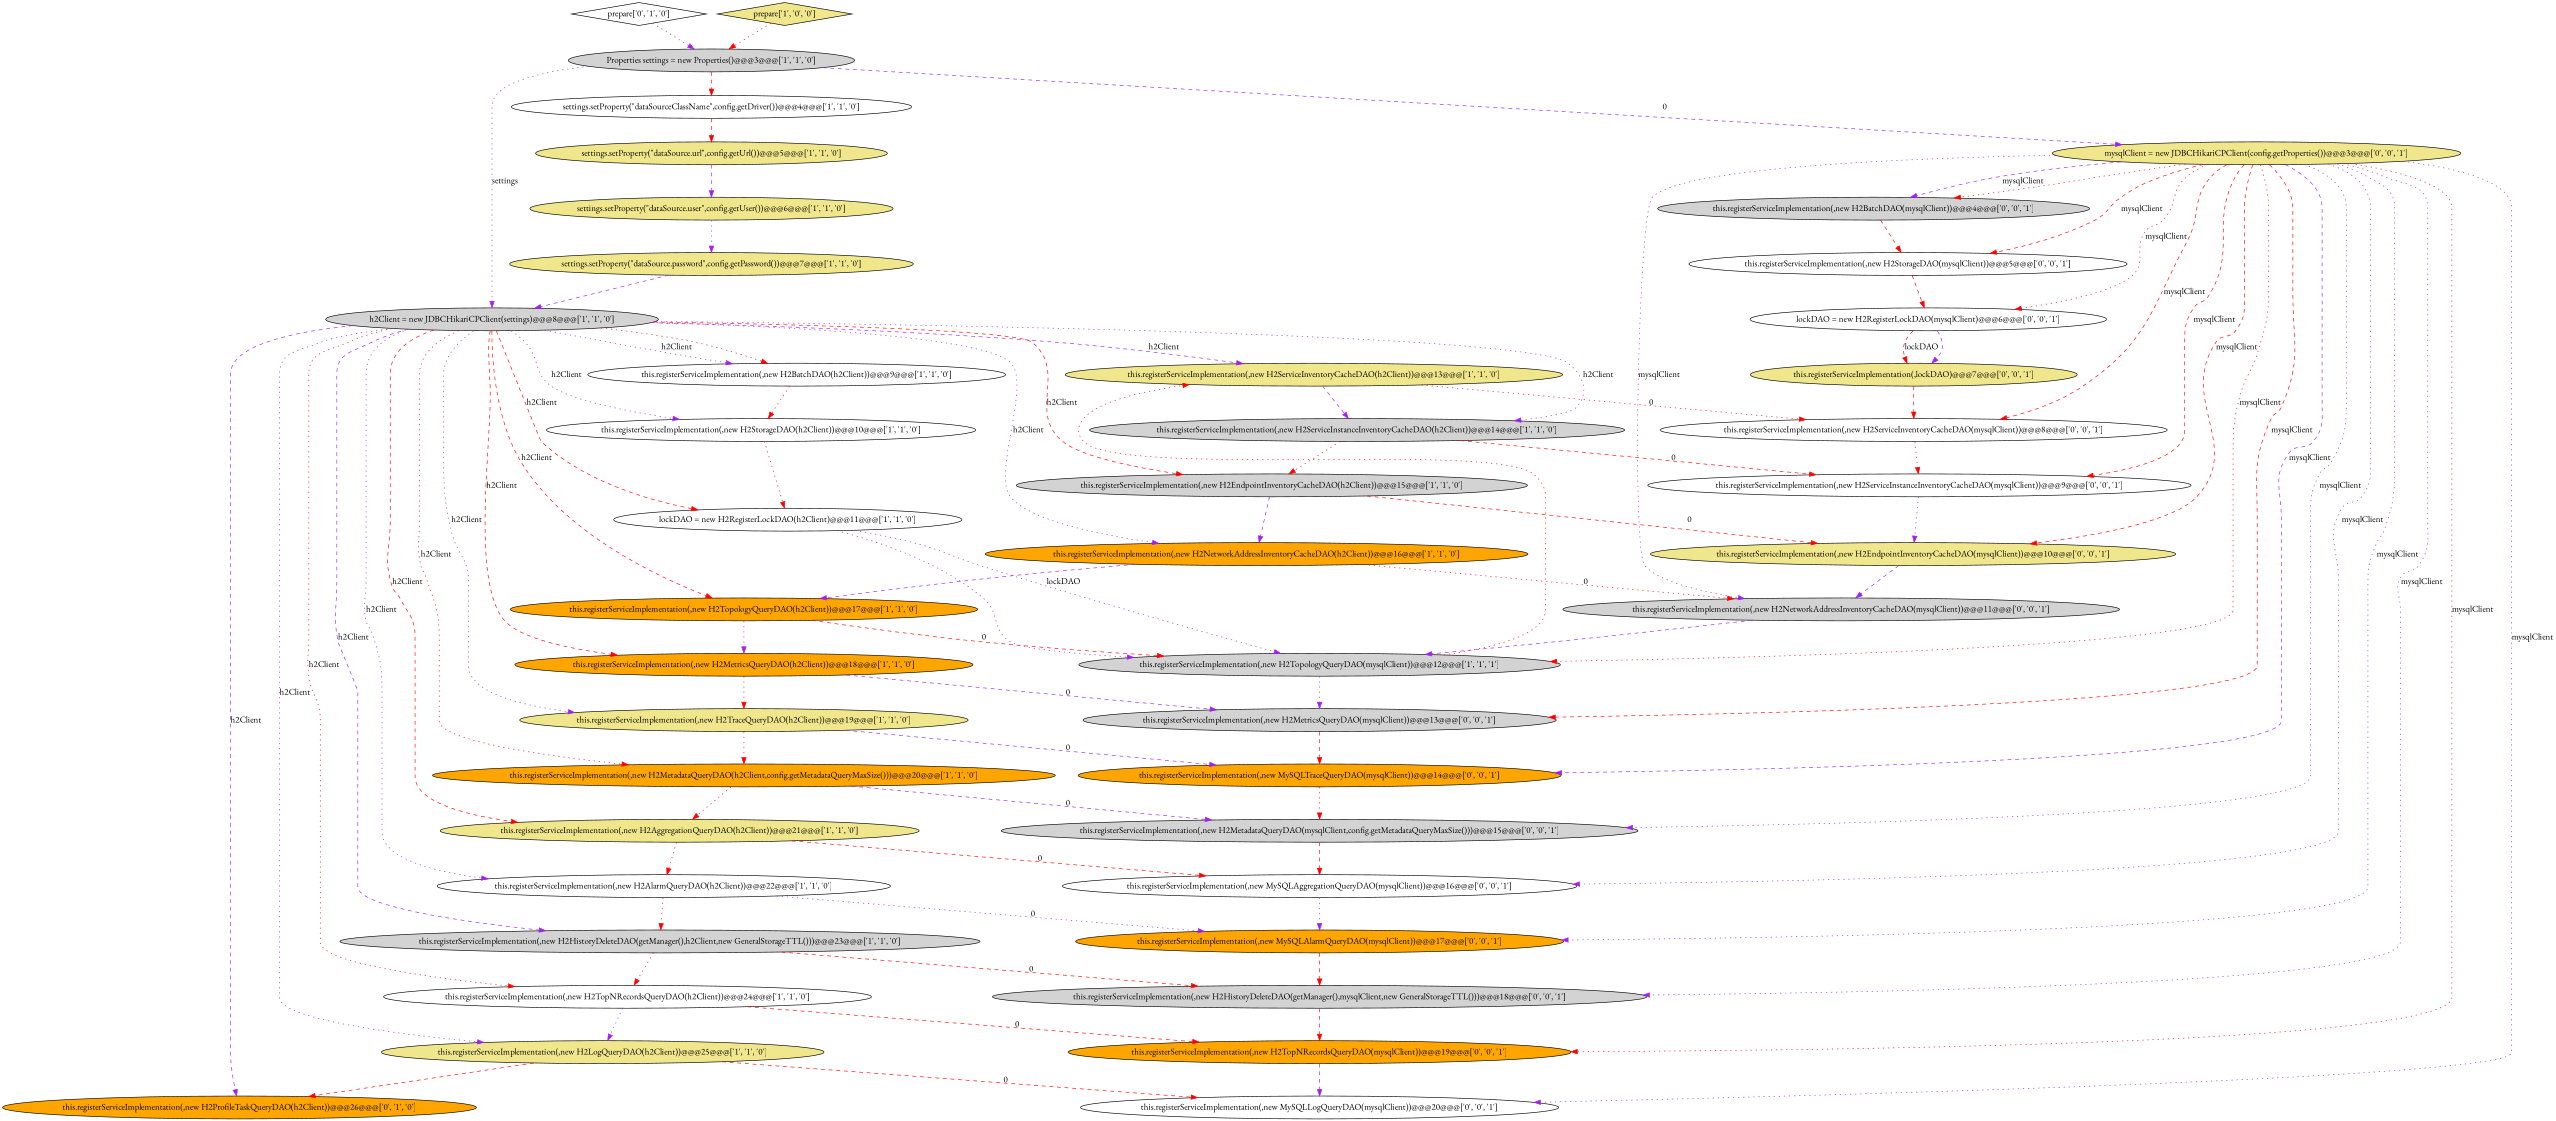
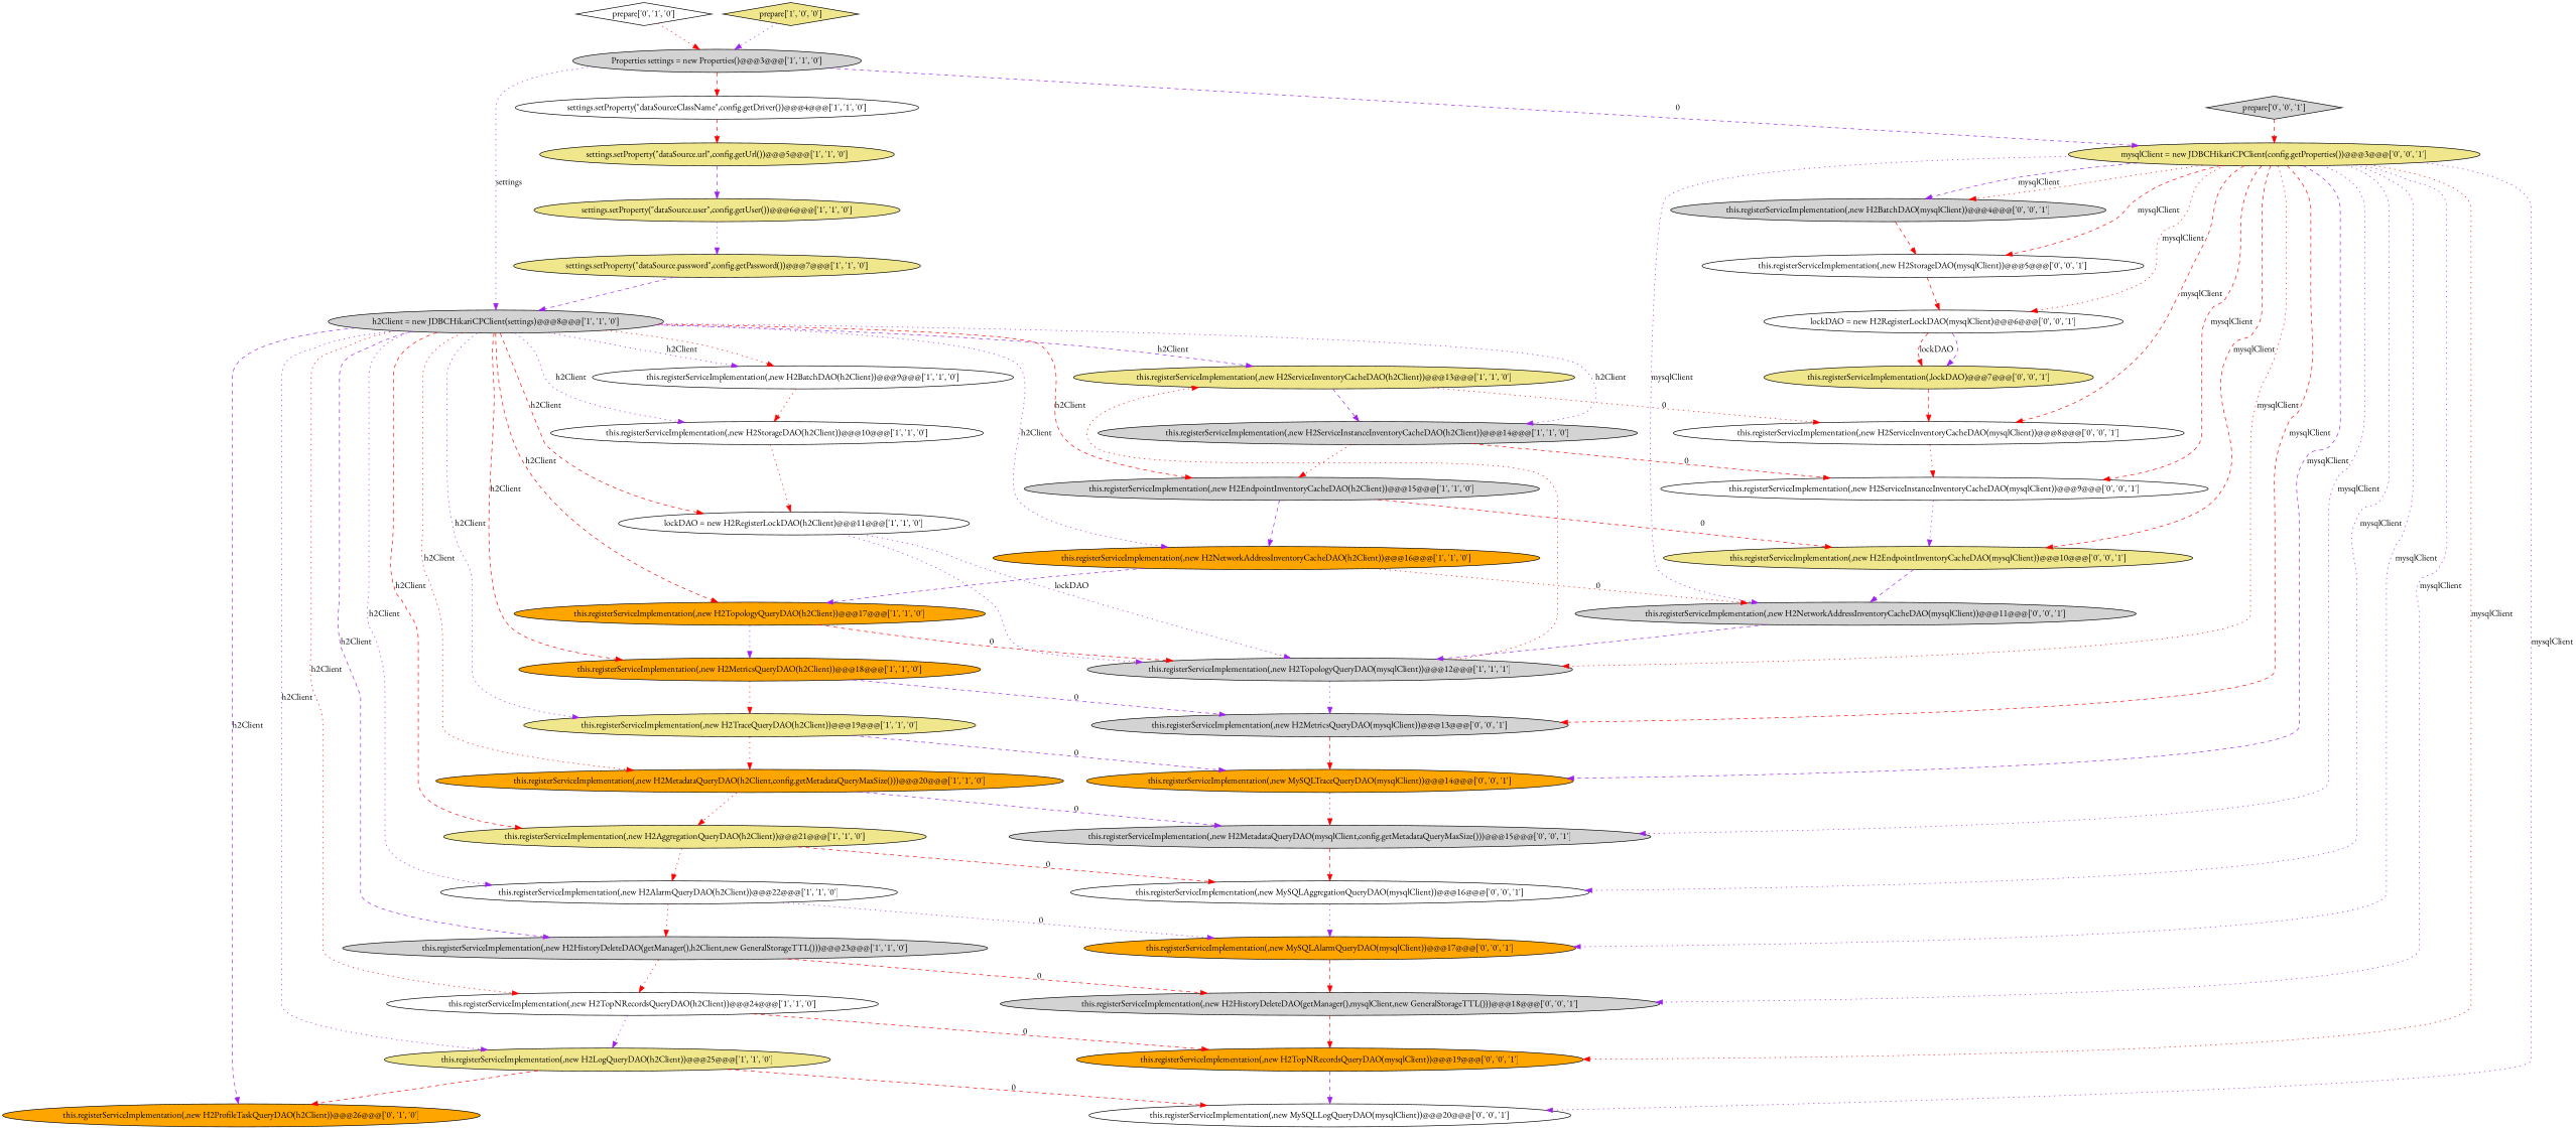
  digraph {
    fontname="EB Garamond"
    node [fillcolor=white fontname="EB Garamond" shape=ellipse style=filled]
    edge [color=red fontname="EB Garamond" style=dashed]
    n1 [fillcolor=lightgrey label="this.registerServiceImplementation(,new H2MetricsQueryDAO(mysqlClient))@@@13@@@['0', '0', '1']"]
    n2 [fillcolor=orange label="this.registerServiceImplementation(,new MySQLTraceQueryDAO(mysqlClient))@@@14@@@['0', '0', '1']"]
    n3 [fillcolor=lightgrey label="this.registerServiceImplementation(,new H2MetadataQueryDAO(mysqlClient,config.getMetadataQueryMaxSize()))@@@15@@@['0', '0', '1']"]
    n4 [label="lockDAO = new H2RegisterLockDAO(mysqlClient)@@@6@@@['0', '0', '1']"]
    n5 [fillcolor=khaki label="this.registerServiceImplementation(,lockDAO)@@@7@@@['0', '0', '1']"]
    n6 [label="this.registerServiceImplementation(,new H2ServiceInventoryCacheDAO(mysqlClient))@@@8@@@['0', '0', '1']"]
    n7 [fillcolor=khaki label="this.registerServiceImplementation(,new H2ServiceInventoryCacheDAO(h2Client))@@@13@@@['1', '1', '0']"]
    n8 [fillcolor=lightgrey label="this.registerServiceImplementation(,new H2ServiceInstanceInventoryCacheDAO(h2Client))@@@14@@@['1', '1', '0']"]
    n9 [label="this.registerServiceImplementation(,new H2ServiceInstanceInventoryCacheDAO(mysqlClient))@@@9@@@['0', '0', '1']"]
    n10 [fillcolor=lightgrey label="this.registerServiceImplementation(,new H2EndpointInventoryCacheDAO(h2Client))@@@15@@@['1', '1', '0']"]
    n11 [fillcolor=khaki label="this.registerServiceImplementation(,new H2TraceQueryDAO(h2Client))@@@19@@@['1', '1', '0']"]
    n12 [fillcolor=orange label="this.registerServiceImplementation(,new H2MetadataQueryDAO(h2Client,config.getMetadataQueryMaxSize()))@@@20@@@['1', '1', '0']"]
    n13 [fillcolor=khaki label="this.registerServiceImplementation(,new H2AggregationQueryDAO(h2Client))@@@21@@@['1', '1', '0']"]
    n14 [fillcolor=khaki label="this.registerServiceImplementation(,new H2EndpointInventoryCacheDAO(mysqlClient))@@@10@@@['0', '0', '1']"]
    n15 [fillcolor=lightgrey label="this.registerServiceImplementation(,new H2NetworkAddressInventoryCacheDAO(mysqlClient))@@@11@@@['0', '0', '1']"]
    n16 [fillcolor=lightgrey label="this.registerServiceImplementation(,new H2TopologyQueryDAO(mysqlClient))@@@12@@@['1', '1', '1']"]
    n17 [label="this.registerServiceImplementation(,new H2BatchDAO(h2Client))@@@9@@@['1', '1', '0']"]
    n18 [label="this.registerServiceImplementation(,new H2StorageDAO(h2Client))@@@10@@@['1', '1', '0']"]
    n19 [label="lockDAO = new H2RegisterLockDAO(h2Client)@@@11@@@['1', '1', '0']"]
    n20 [label="this.registerServiceImplementation(,new MySQLAggregationQueryDAO(mysqlClient))@@@16@@@['0', '0', '1']"]
    n21 [fillcolor=orange label="this.registerServiceImplementation(,new H2NetworkAddressInventoryCacheDAO(h2Client))@@@16@@@['1', '1', '0']"]
    n22 [fillcolor=orange label="this.registerServiceImplementation(,new H2ProfileTaskQueryDAO(h2Client))@@@26@@@['0', '1', '0']"]
    n23 [fillcolor=lightgrey label="h2Client = new JDBCHikariCPClient(settings)@@@8@@@['1', '1', '0']"]
    n24 [label="this.registerServiceImplementation(,new H2TopNRecordsQueryDAO(h2Client))@@@24@@@['1', '1', '0']"]
    n25 [fillcolor=lightgrey label="this.registerServiceImplementation(,new H2HistoryDeleteDAO(getManager(),h2Client,new GeneralStorageTTL()))@@@23@@@['1', '1', '0']"]
    n26 [fillcolor=orange label="this.registerServiceImplementation(,new H2TopologyQueryDAO(h2Client))@@@17@@@['1', '1', '0']"]
    n27 [label="this.registerServiceImplementation(,new H2AlarmQueryDAO(h2Client))@@@22@@@['1', '1', '0']"]
    n28 [fillcolor=orange label="this.registerServiceImplementation(,new H2MetricsQueryDAO(h2Client))@@@18@@@['1', '1', '0']"]
    n29 [fillcolor=khaki label="this.registerServiceImplementation(,new H2LogQueryDAO(h2Client))@@@25@@@['1', '1', '0']"]
    n30 [fillcolor=orange label="this.registerServiceImplementation(,new H2TopNRecordsQueryDAO(mysqlClient))@@@19@@@['0', '0', '1']"]
    n31 [fillcolor=lightgrey label="this.registerServiceImplementation(,new H2HistoryDeleteDAO(getManager(),mysqlClient,new GeneralStorageTTL()))@@@18@@@['0', '0', '1']"]
    n32 [fillcolor=orange label="this.registerServiceImplementation(,new MySQLAlarmQueryDAO(mysqlClient))@@@17@@@['0', '0', '1']"]
    n33 [label="this.registerServiceImplementation(,new MySQLLogQueryDAO(mysqlClient))@@@20@@@['0', '0', '1']"]
    n34 [fillcolor=khaki label="mysqlClient = new JDBCHikariCPClient(config.getProperties())@@@3@@@['0', '0', '1']"]
    n35 [fillcolor=lightgrey label="this.registerServiceImplementation(,new H2BatchDAO(mysqlClient))@@@4@@@['0', '0', '1']"]
    n36 [label="this.registerServiceImplementation(,new H2StorageDAO(mysqlClient))@@@5@@@['0', '0', '1']"]
    n37 [fillcolor=khaki label="settings.setProperty(\"dataSource.url\",config.getUrl())@@@5@@@['1', '1', '0']"]
    n38 [fillcolor=khaki label="settings.setProperty(\"dataSource.user\",config.getUser())@@@6@@@['1', '1', '0']"]
    n39 [fillcolor=khaki label="settings.setProperty(\"dataSource.password\",config.getPassword())@@@7@@@['1', '1', '0']"]
    n40 [fillcolor=lightgrey label="Properties settings = new Properties()@@@3@@@['1', '1', '0']"]
    n41 [label="settings.setProperty(\"dataSourceClassName\",config.getDriver())@@@4@@@['1', '1', '0']"]
+   n42 [fillcolor=lightgrey label="prepare['0', '0', '1']" shape=diamond]
    n43 [label="prepare['0', '1', '0']" shape=diamond]
    n44 [fillcolor=khaki label="prepare['1', '0', '0']" shape=diamond]
    n1 -> n2
    n2 -> n3 [style=dotted]
    n3 -> n20
    n4 -> n5 [color=purple]
    n4 -> n5 [label=lockDAO]
    n5 -> n6
    n6 -> n9 [style=dotted]
    n7 -> n6 [label=0 style=dotted]
    n7 -> n8 [color=purple]
    n8 -> n9 [label=0]
    n8 -> n10 [style=dotted]
    n9 -> n14 [color=purple style=dotted]
    n10 -> n14 [label=0]
    n10 -> n21 [color=purple]
    n11 -> n2 [color=purple label=0]
    n11 -> n12 [style=dotted]
    n12 -> n3 [color=purple label=0]
    n12 -> n13 [style=dotted]
    n13 -> n20 [label=0]
    n13 -> n27 [style=dotted]
    n14 -> n15 [color=purple]
    n15 -> n16 [color=purple]
    n16 -> n1 [color=purple style=dotted]
    n16 -> n7 [style=dotted]
    n17 -> n18 [style=dotted]
    n18 -> n19 [style=dotted]
    n19 -> n16 [color=purple style=dotted]
    n19 -> n16 [color=purple label=lockDAO style=dotted]
    n20 -> n32 [color=purple style=dotted]
    n21 -> n15 [label=0 style=dotted]
    n21 -> n26 [color=purple]
    n23 -> n7 [color=purple label=h2Client]
    n23 -> n8 [color=purple label=h2Client style=dotted]
    n23 -> n10 [label=h2Client]
    n23 -> n11 [color=purple label=h2Client style=dotted]
    n23 -> n12 [label=h2Client style=dotted]
    n23 -> n13 [label=h2Client]
    n23 -> n17 [style=dotted]
    n23 -> n17 [color=purple label=h2Client style=dotted]
    n23 -> n18 [color=purple label=h2Client style=dotted]
    n23 -> n19 [label=h2Client]
    n23 -> n21 [color=purple label=h2Client style=dotted]
    n23 -> n22 [color=purple label=h2Client]
    n23 -> n24 [label=h2Client style=dotted]
    n23 -> n25 [color=purple label=h2Client]
    n23 -> n26 [label=h2Client]
    n23 -> n27 [color=purple label=h2Client style=dotted]
    n23 -> n28 [label=h2Client]
    n23 -> n29 [color=purple label=h2Client style=dotted]
    n24 -> n29 [color=purple style=dotted]
    n24 -> n30 [label=0]
    n25 -> n24 [style=dotted]
    n25 -> n31 [label=0]
    n26 -> n16 [label=0]
    n26 -> n28 [color=purple style=dotted]
    n27 -> n25 [style=dotted]
    n27 -> n32 [color=purple label=0 style=dotted]
    n28 -> n1 [color=purple label=0]
    n28 -> n11 [style=dotted]
    n29 -> n22
    n29 -> n33 [label=0]
    n30 -> n33 [color=purple]
    n31 -> n30
    n32 -> n31
    n34 -> n1 [label=mysqlClient]
    n34 -> n2 [color=purple label=mysqlClient]
    n34 -> n3 [color=purple label=mysqlClient style=dotted]
    n34 -> n4 [label=mysqlClient style=dotted]
    n34 -> n6 [label=mysqlClient]
    n34 -> n9 [label=mysqlClient]
    n34 -> n14 [label=mysqlClient]
    n34 -> n15 [color=purple label=mysqlClient style=dotted]
    n34 -> n16 [label=mysqlClient style=dotted]
    n34 -> n20 [color=purple label=mysqlClient style=dotted]
    n34 -> n30 [label=mysqlClient style=dotted]
    n34 -> n31 [color=purple label=mysqlClient style=dotted]
    n34 -> n32 [color=purple label=mysqlClient style=dotted]
    n34 -> n33 [color=purple label=mysqlClient style=dotted]
    n34 -> n35 [color=purple label=mysqlClient]
    n34 -> n35 [style=dotted]
    n34 -> n36 [label=mysqlClient]
    n35 -> n36
    n36 -> n4
    n37 -> n38 [color=purple]
    n38 -> n39 [color=purple style=dotted]
    n39 -> n23 [color=purple]
    n40 -> n23 [color=purple label=settings style=dotted]
    n40 -> n34 [color=purple label=0]
    n40 -> n41
    n41 -> n37
-   n43 -> n40 [color=purple style=dotted]
-   n44 -> n40 [style=dotted]
+   n42 -> n34
+   n43 -> n40 [style=dotted]
+   n44 -> n40 [color=purple style=dotted]
  }
